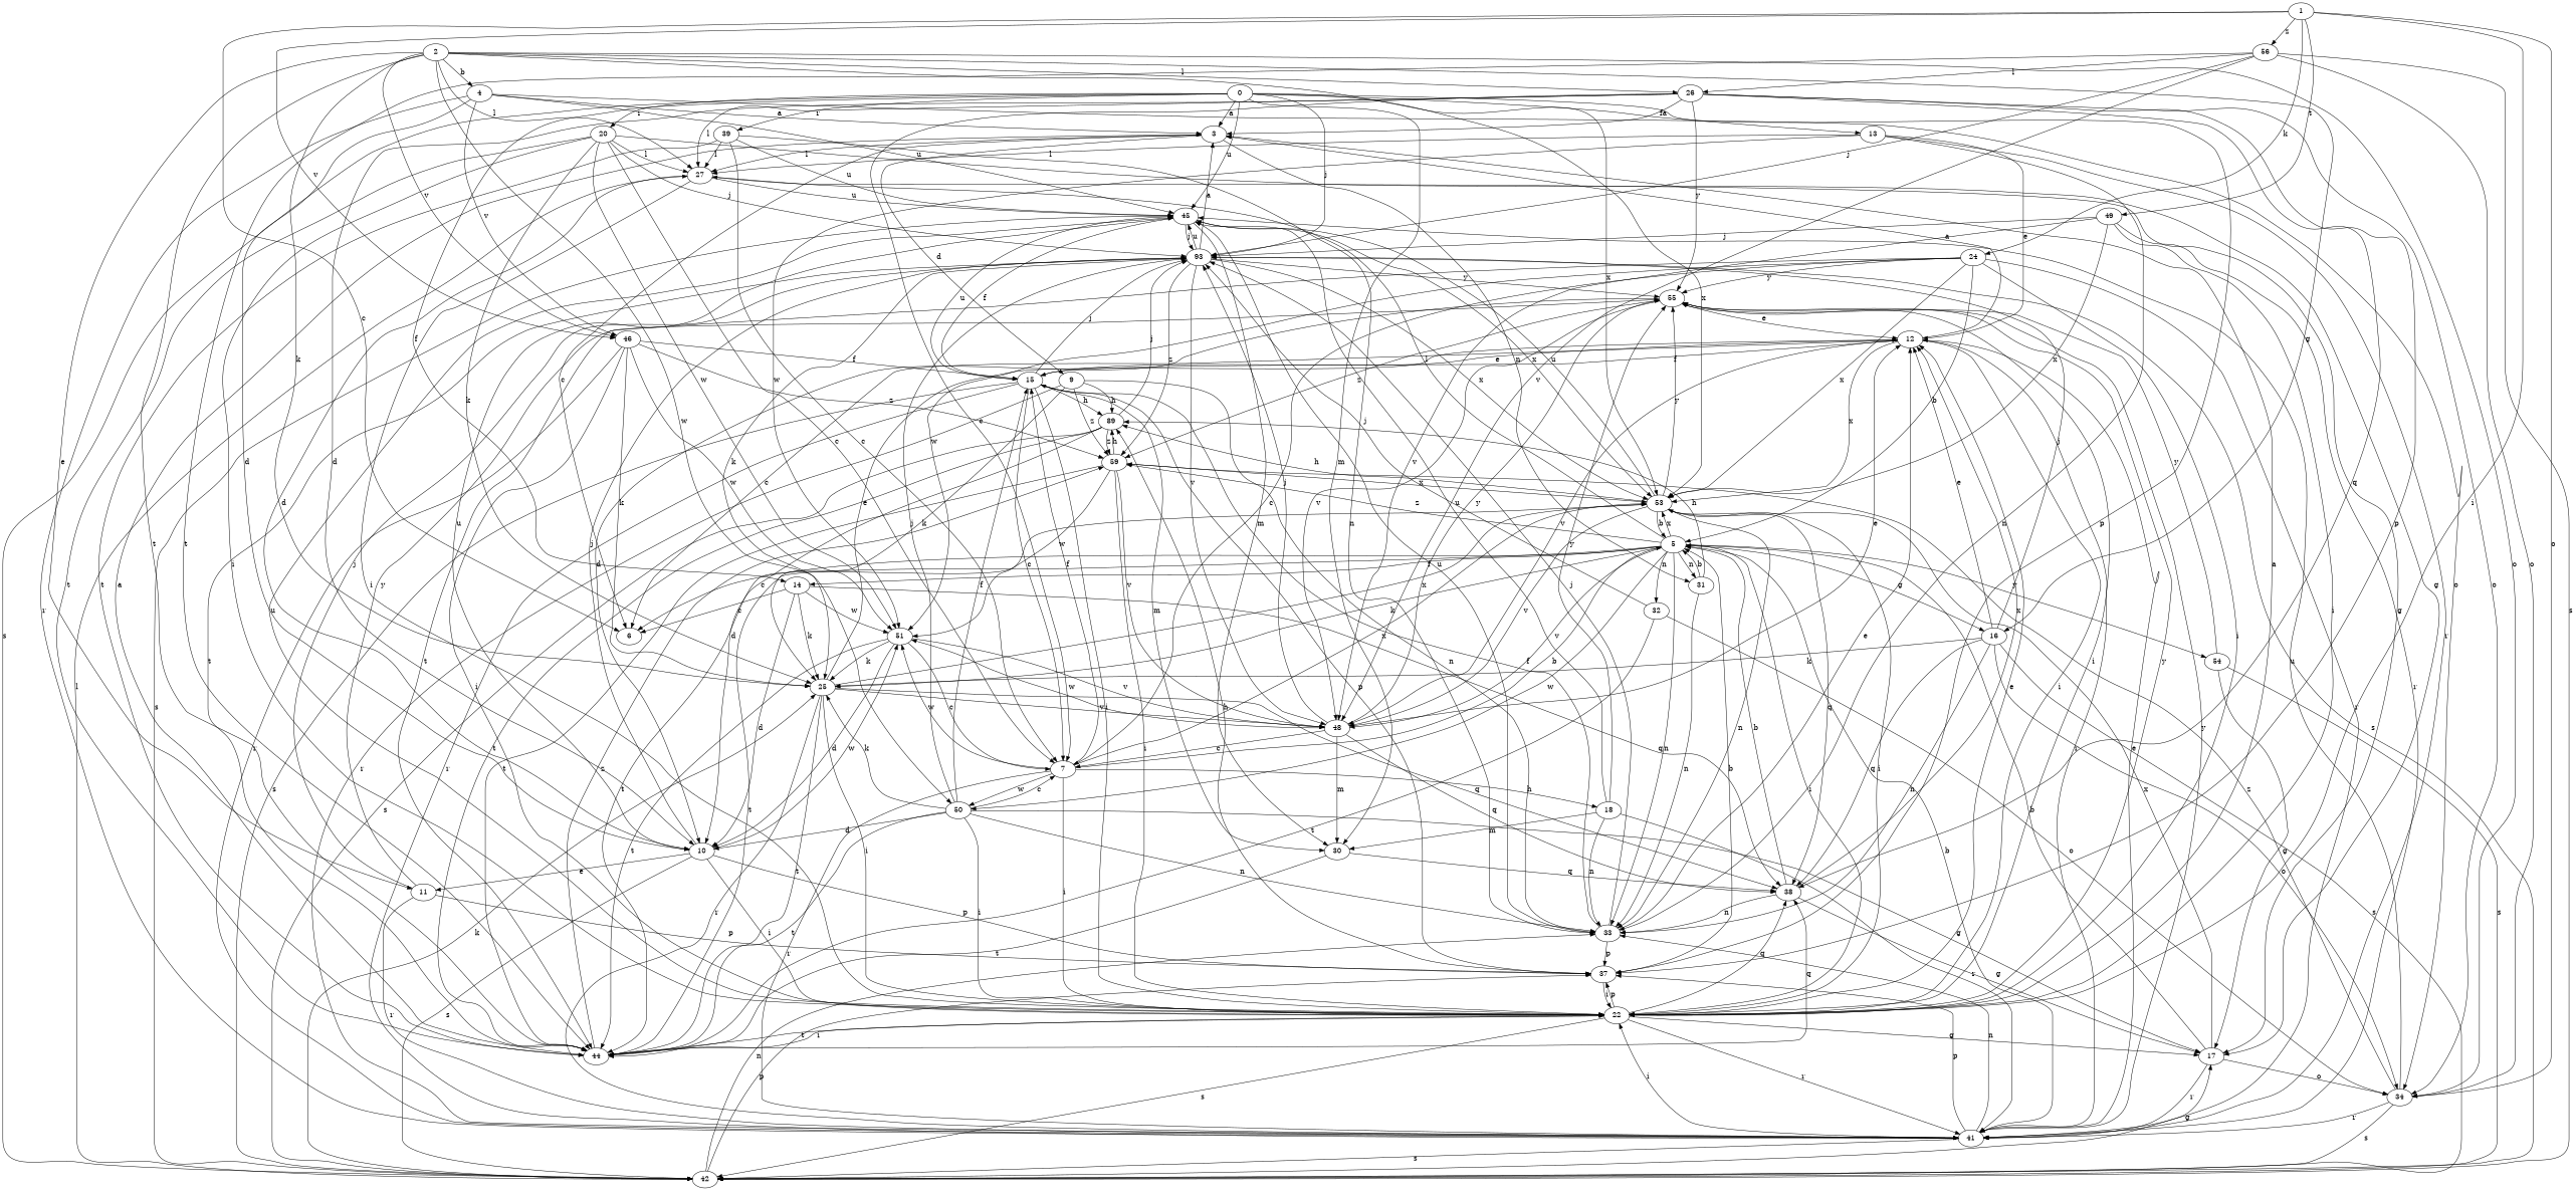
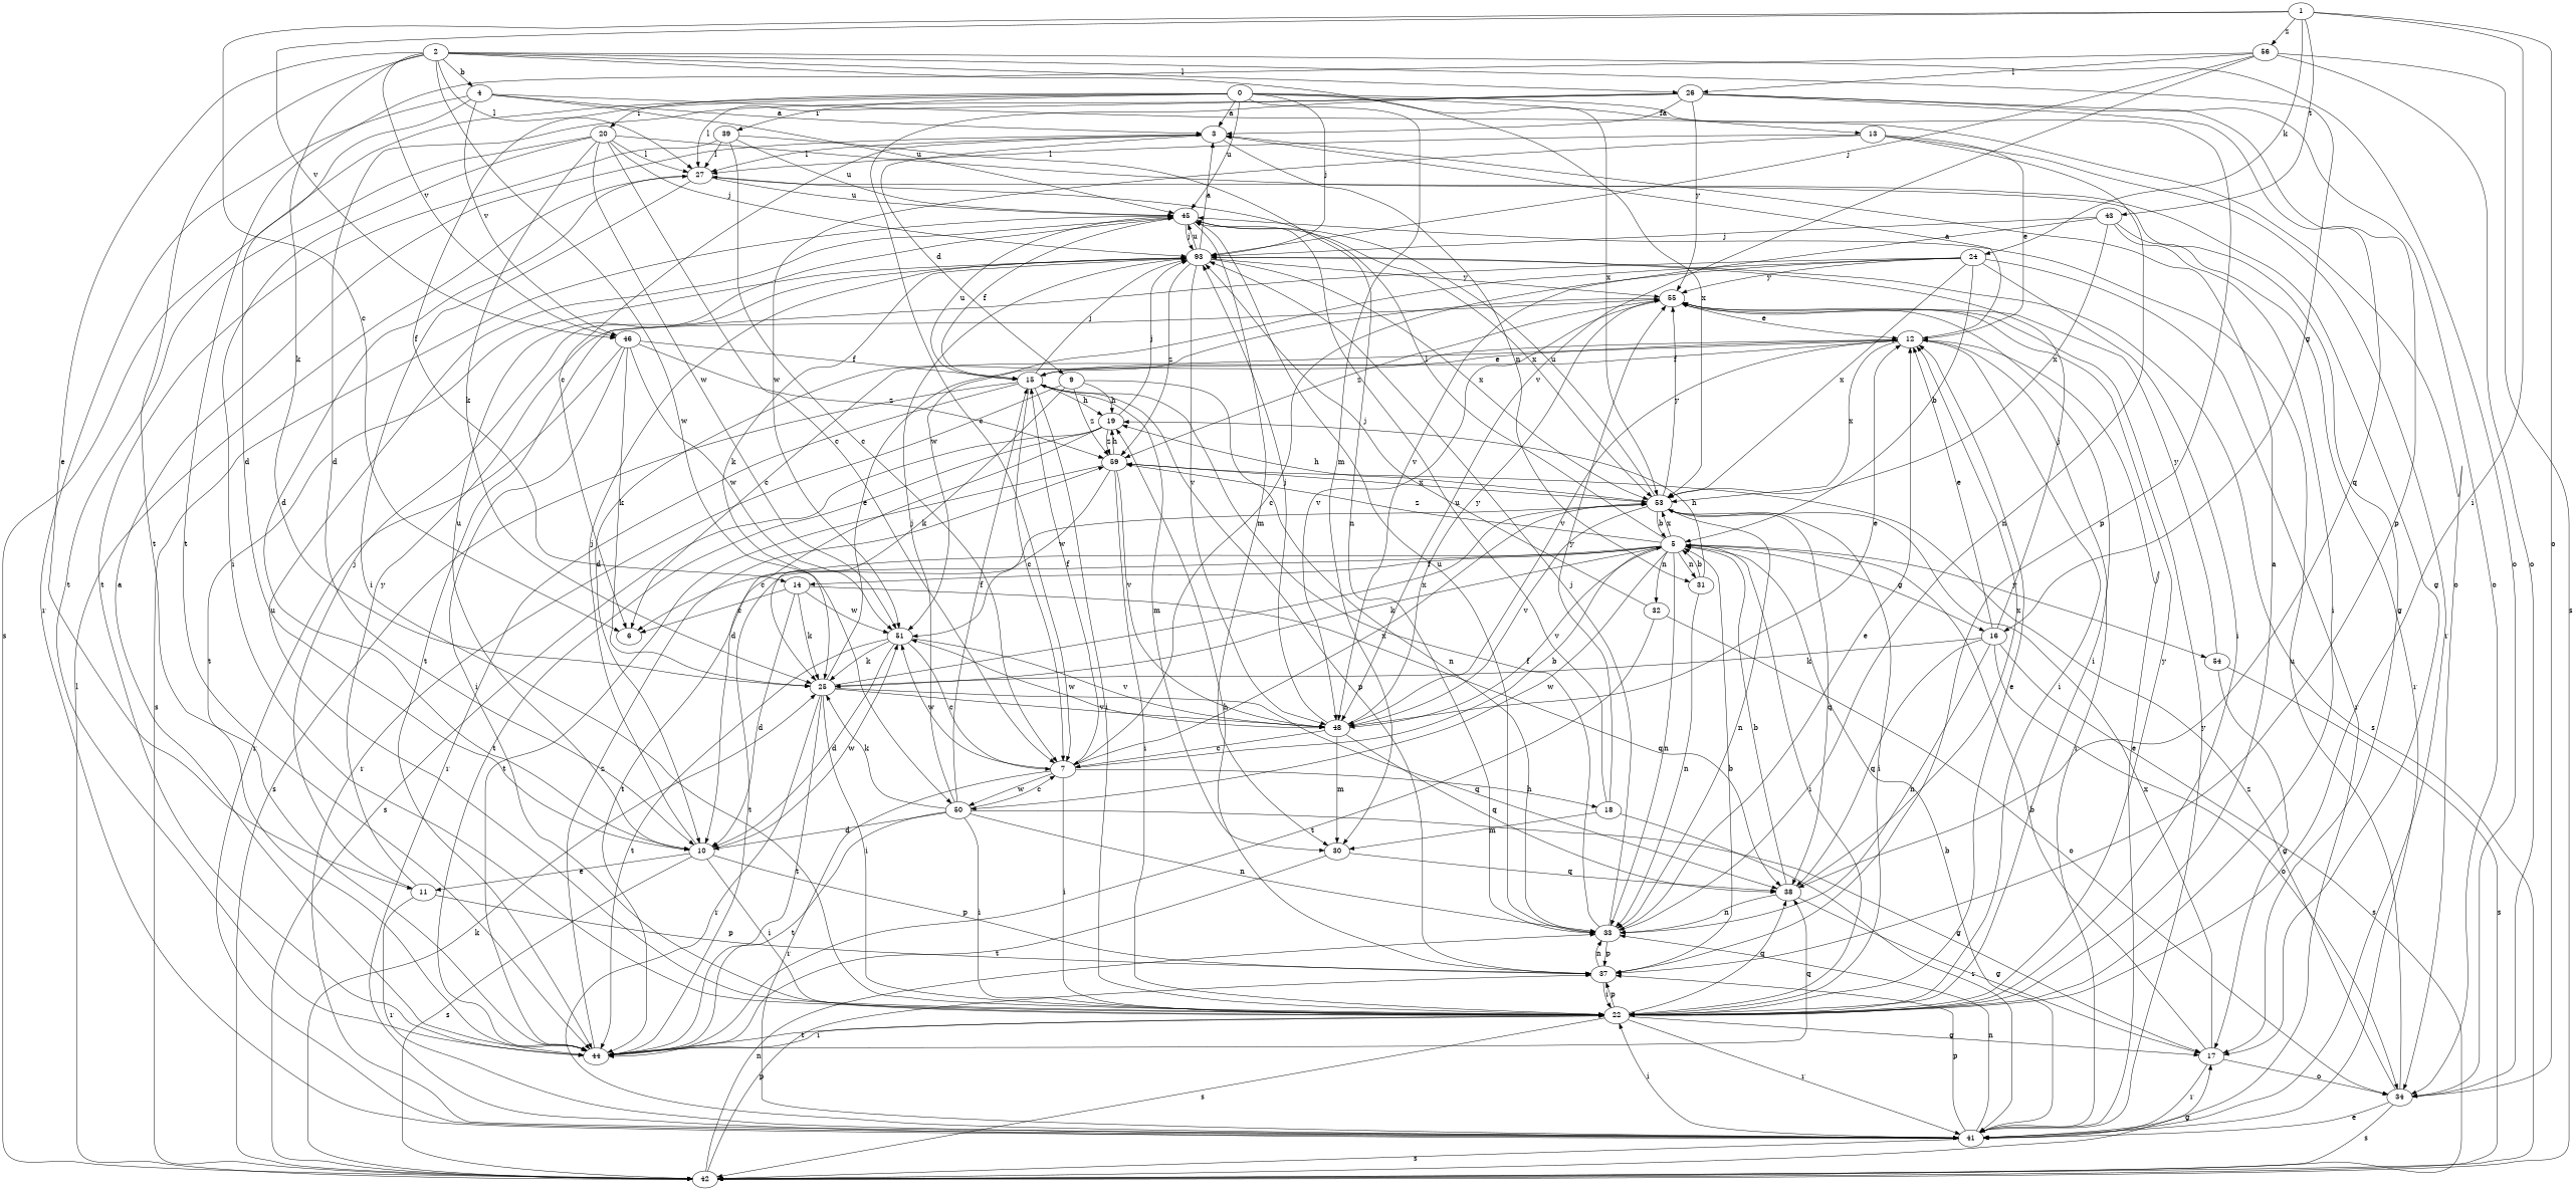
  strict digraph {
    0
    3
    13
    14
    20
    n6 [label=93]
    30
    37
    39
    42
    45
    53
    6
    27
    9
    31
    41
    33
    51
    12
    25
    10
    38
    22
    44
    7
    17
    48
    59
    55
    5
-   19 [label=89]
+   19
    15
    1
    24
    34
-   43 [label=49]
+   43
    46
    56
    26
    2
    4
    11
    16
    50
    32
    54
    18
    0 -> 3 [label=a]
    0 -> 13 [label=f]
    0 -> 14 [label=f]
    0 -> 20 [label=i]
    0 -> n6 [label=j]
    0 -> 30 [label=m]
    0 -> 37 [label=p]
    0 -> 39 [label=r]
    0 -> 42 [label=s]
    0 -> 45 [label=u]
    0 -> 53 [label=x]
    3 -> 6 [label=c]
    3 -> 27 [label=l]
    3 -> 9 [label=d]
    3 -> 31 [label=n]
    13 -> 27 [label=l]
    13 -> 41 [label=r]
    13 -> 33 [label=n]
    13 -> 51 [label=w]
    13 -> 12 [label=e]
    14 -> 6 [label=c]
    14 -> 51 [label=w]
    14 -> 25 [label=k]
    14 -> 10 [label=d]
    14 -> 38 [label=q]
    20 -> n6 [label=j]
    20 -> 27 [label=l]
    20 -> 51 [label=w]
    20 -> 25 [label=k]
    20 -> 22 [label=i]
    20 -> 44 [label=t]
    20 -> 7 [label=c]
    20 -> 17 [label=g]
    n6 -> 3 [label=a]
    n6 -> 42 [label=s]
    n6 -> 45 [label=u]
    n6 -> 53 [label=x]
    n6 -> 25 [label=k]
    n6 -> 44 [label=t]
    n6 -> 48 [label=v]
    n6 -> 59 [label=z]
    n6 -> 55 [label=y]
    30 -> 38 [label=q]
    30 -> 44 [label=t]
-   18 -> 33 [label=n]
+   37 -> 33 [label=n]
    37 -> 22 [label=i]
    37 -> 5 [label=b]
    37 -> 19 [label=h]
    39 -> 45 [label=u]
    39 -> 27 [label=l]
    39 -> 33 [label=n]
    39 -> 44 [label=t]
    39 -> 7 [label=c]
    42 -> 37 [label=p]
    42 -> 27 [label=l]
    42 -> 33 [label=n]
    42 -> 25 [label=k]
    42 -> 17 [label=g]
    45 -> n6 [label=j]
    45 -> 30 [label=m]
    45 -> 42 [label=s]
    45 -> 53 [label=x]
    45 -> 15 [label=f]
    53 -> 45 [label=u]
    53 -> 33 [label=n]
    53 -> 38 [label=q]
    53 -> 22 [label=i]
    53 -> 44 [label=t]
    53 -> 48 [label=v]
    53 -> 55 [label=y]
    53 -> 5 [label=b]
    53 -> 19 [label=h]
    27 -> 45 [label=u]
    27 -> 10 [label=d]
    27 -> 22 [label=i]
    27 -> 17 [label=g]
    9 -> 41 [label=r]
    9 -> 33 [label=n]
    9 -> 25 [label=k]
    9 -> 59 [label=z]
    9 -> 19 [label=h]
    31 -> 33 [label=n]
    31 -> 5 [label=b]
    31 -> 19 [label=h]
    41 -> 37 [label=p]
    41 -> 42 [label=s]
    41 -> 33 [label=n]
    41 -> 12 [label=e]
    41 -> 22 [label=i]
    41 -> 55 [label=y]
    41 -> 5 [label=b]
    33 -> n6 [label=j]
    33 -> 37 [label=p]
    33 -> 45 [label=u]
    33 -> 12 [label=e]
    33 -> 15 [label=f]
    51 -> 25 [label=k]
    51 -> 10 [label=d]
    51 -> 44 [label=t]
    51 -> 7 [label=c]
    51 -> 48 [label=v]
    12 -> 3 [label=a]
    12 -> 53 [label=x]
    12 -> 6 [label=c]
    12 -> 41 [label=r]
    12 -> 22 [label=i]
    12 -> 48 [label=v]
    12 -> 15 [label=f]
    25 -> 53 [label=x]
    25 -> 41 [label=r]
    25 -> 12 [label=e]
    25 -> 38 [label=q]
    25 -> 22 [label=i]
    25 -> 44 [label=t]
    25 -> 48 [label=v]
    10 -> n6 [label=j]
    10 -> 37 [label=p]
    10 -> 42 [label=s]
    10 -> 45 [label=u]
    10 -> 51 [label=w]
    10 -> 22 [label=i]
    10 -> 11 [label=e]
    38 -> 33 [label=n]
    38 -> 12 [label=x]
    38 -> 17 [label=g]
    38 -> 5 [label=b]
    22 -> 3 [label=a]
    22 -> 37 [label=p]
    22 -> 42 [label=s]
    22 -> 45 [label=u]
    22 -> 41 [label=r]
    22 -> 12 [label=e]
    22 -> 38 [label=q]
    22 -> 44 [label=t]
    22 -> 17 [label=g]
    22 -> 55 [label=y]
    44 -> 3 [label=a]
    44 -> 38 [label=q]
    44 -> 22 [label=i]
    44 -> 59 [label=z]
    7 -> 53 [label=x]
    7 -> 41 [label=r]
    7 -> 51 [label=w]
    7 -> 22 [label=i]
    7 -> 5 [label=b]
    7 -> 15 [label=f]
    7 -> 50 [label=w]
    7 -> 18 [label=h]
    17 -> 53 [label=x]
    17 -> 41 [label=r]
    17 -> 5 [label=b]
    17 -> 34 [label=o]
    48 -> n6 [label=j]
    48 -> 30 [label=m]
    48 -> 51 [label=w]
    48 -> 12 [label=e]
    48 -> 38 [label=q]
    48 -> 7 [label=c]
    48 -> 55 [label=y]
    59 -> 53 [label=x]
    59 -> 51 [label=w]
    59 -> 22 [label=i]
    59 -> 44 [label=t]
    59 -> 48 [label=v]
    59 -> 19 [label=h]
    55 -> 12 [label=e]
    55 -> 10 [label=d]
    55 -> 22 [label=i]
    55 -> 48 [label=v]
    55 -> 59 [label=z]
    5 -> 14 [label=f]
    5 -> 53 [label=x]
    5 -> 6 [label=c]
    5 -> 27 [label=l]
    5 -> 31 [label=n]
    5 -> 33 [label=n]
    5 -> 25 [label=k]
    5 -> 22 [label=i]
    5 -> 44 [label=t]
    5 -> 48 [label=v]
    5 -> 59 [label=z]
    5 -> 16 [label=g]
    5 -> 50 [label=w]
    5 -> 32 [label=n]
    5 -> 54 [label=y]
    19 -> n6 [label=j]
    19 -> 42 [label=s]
    19 -> 10 [label=d]
    19 -> 44 [label=t]
    19 -> 59 [label=z]
    15 -> n6 [label=j]
    15 -> 30 [label=m]
    15 -> 37 [label=p]
    15 -> 42 [label=s]
    15 -> 45 [label=u]
    15 -> 41 [label=r]
    15 -> 12 [label=e]
    15 -> 22 [label=i]
    15 -> 7 [label=c]
    15 -> 19 [label=h]
    1 -> 6 [label=c]
    1 -> 22 [label=i]
    1 -> 24 [label=k]
    1 -> 34 [label=o]
    1 -> 43 [label=t]
    1 -> 46 [label=v]
    1 -> 56 [label=z]
    24 -> 53 [label=x]
    24 -> 41 [label=r]
    24 -> 51 [label=w]
    24 -> 22 [label=i]
    24 -> 44 [label=t]
    24 -> 7 [label=c]
    24 -> 55 [label=y]
    24 -> 5 [label=b]
    34 -> 42 [label=s]
    34 -> 45 [label=u]
-   34 -> 41 [label=r]
+   34 -> 41 [label=e]
    34 -> 59 [label=z]
    43 -> n6 [label=j]
    43 -> 53 [label=x]
    43 -> 41 [label=r]
    43 -> 22 [label=i]
    43 -> 48 [label=v]
    46 -> 41 [label=r]
    46 -> 51 [label=w]
    46 -> 25 [label=k]
    46 -> 22 [label=i]
    46 -> 59 [label=z]
    46 -> 15 [label=f]
    56 -> n6 [label=j]
    56 -> 42 [label=s]
    56 -> 44 [label=t]
    56 -> 48 [label=v]
    56 -> 34 [label=o]
    56 -> 26 [label=l]
    26 -> 3 [label=a]
    26 -> 37 [label=p]
    26 -> 27 [label=l]
    26 -> 10 [label=d]
    26 -> 38 [label=q]
    26 -> 7 [label=c]
    26 -> 55 [label=y]
    26 -> 34 [label=o]
    2 -> 53 [label=x]
    2 -> 27 [label=l]
    2 -> 25 [label=k]
    2 -> 44 [label=t]
    2 -> 34 [label=o]
    2 -> 46 [label=v]
    2 -> 26 [label=l]
    2 -> 4 [label=b]
    2 -> 11 [label=e]
    2 -> 16 [label=g]
    2 -> 50 [label=w]
    4 -> 3 [label=a]
    4 -> 45 [label=u]
    4 -> 41 [label=r]
    4 -> 10 [label=d]
    4 -> 34 [label=o]
    4 -> 46 [label=v]
    11 -> n6 [label=j]
    11 -> 37 [label=p]
    11 -> 41 [label=r]
    11 -> 55 [label=y]
    16 -> n6 [label=j]
    16 -> 42 [label=s]
    16 -> 33 [label=n]
    16 -> 12 [label=e]
    16 -> 25 [label=k]
    16 -> 38 [label=q]
    16 -> 34 [label=o]
    50 -> n6 [label=j]
    50 -> 33 [label=n]
    50 -> 25 [label=k]
    50 -> 10 [label=d]
    50 -> 22 [label=i]
    50 -> 44 [label=t]
    50 -> 7 [label=c]
    50 -> 17 [label=g]
    50 -> 15 [label=f]
    32 -> n6 [label=j]
    32 -> 44 [label=t]
    32 -> 34 [label=o]
    54 -> 42 [label=s]
    54 -> 17 [label=g]
    54 -> 55 [label=y]
    18 -> 30 [label=m]
    18 -> 45 [label=u]
    18 -> 41 [label=r]
    18 -> 55 [label=y]
  }
